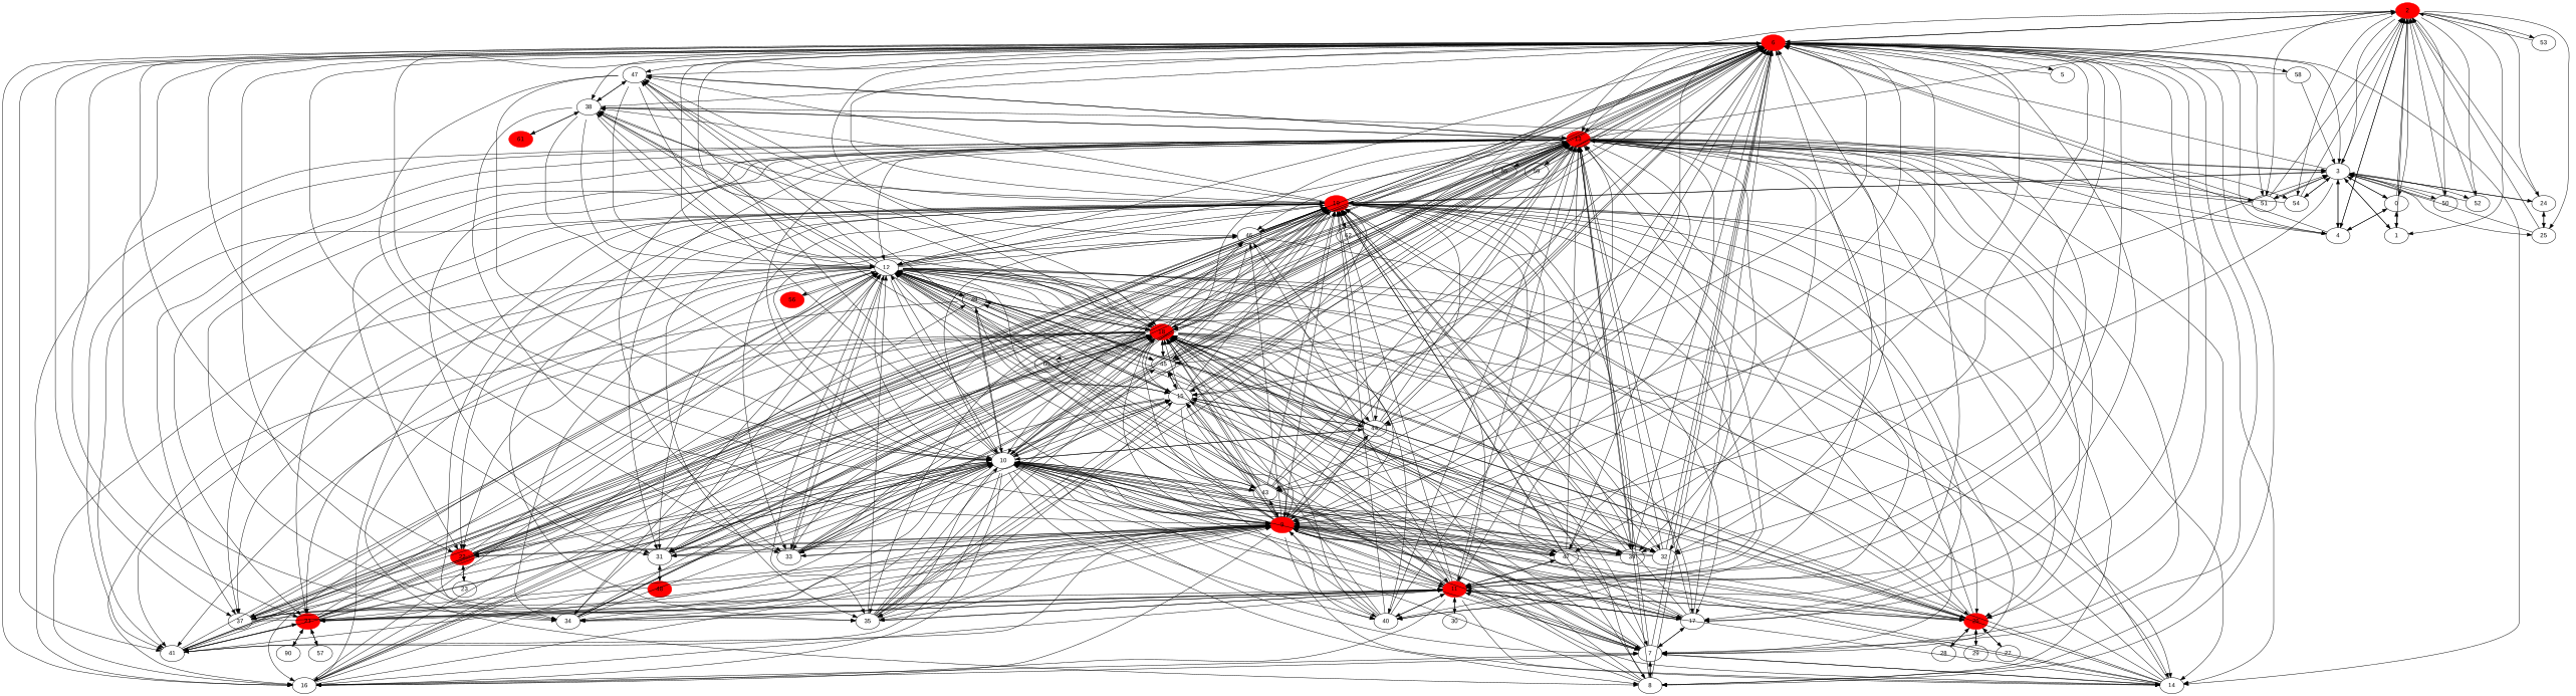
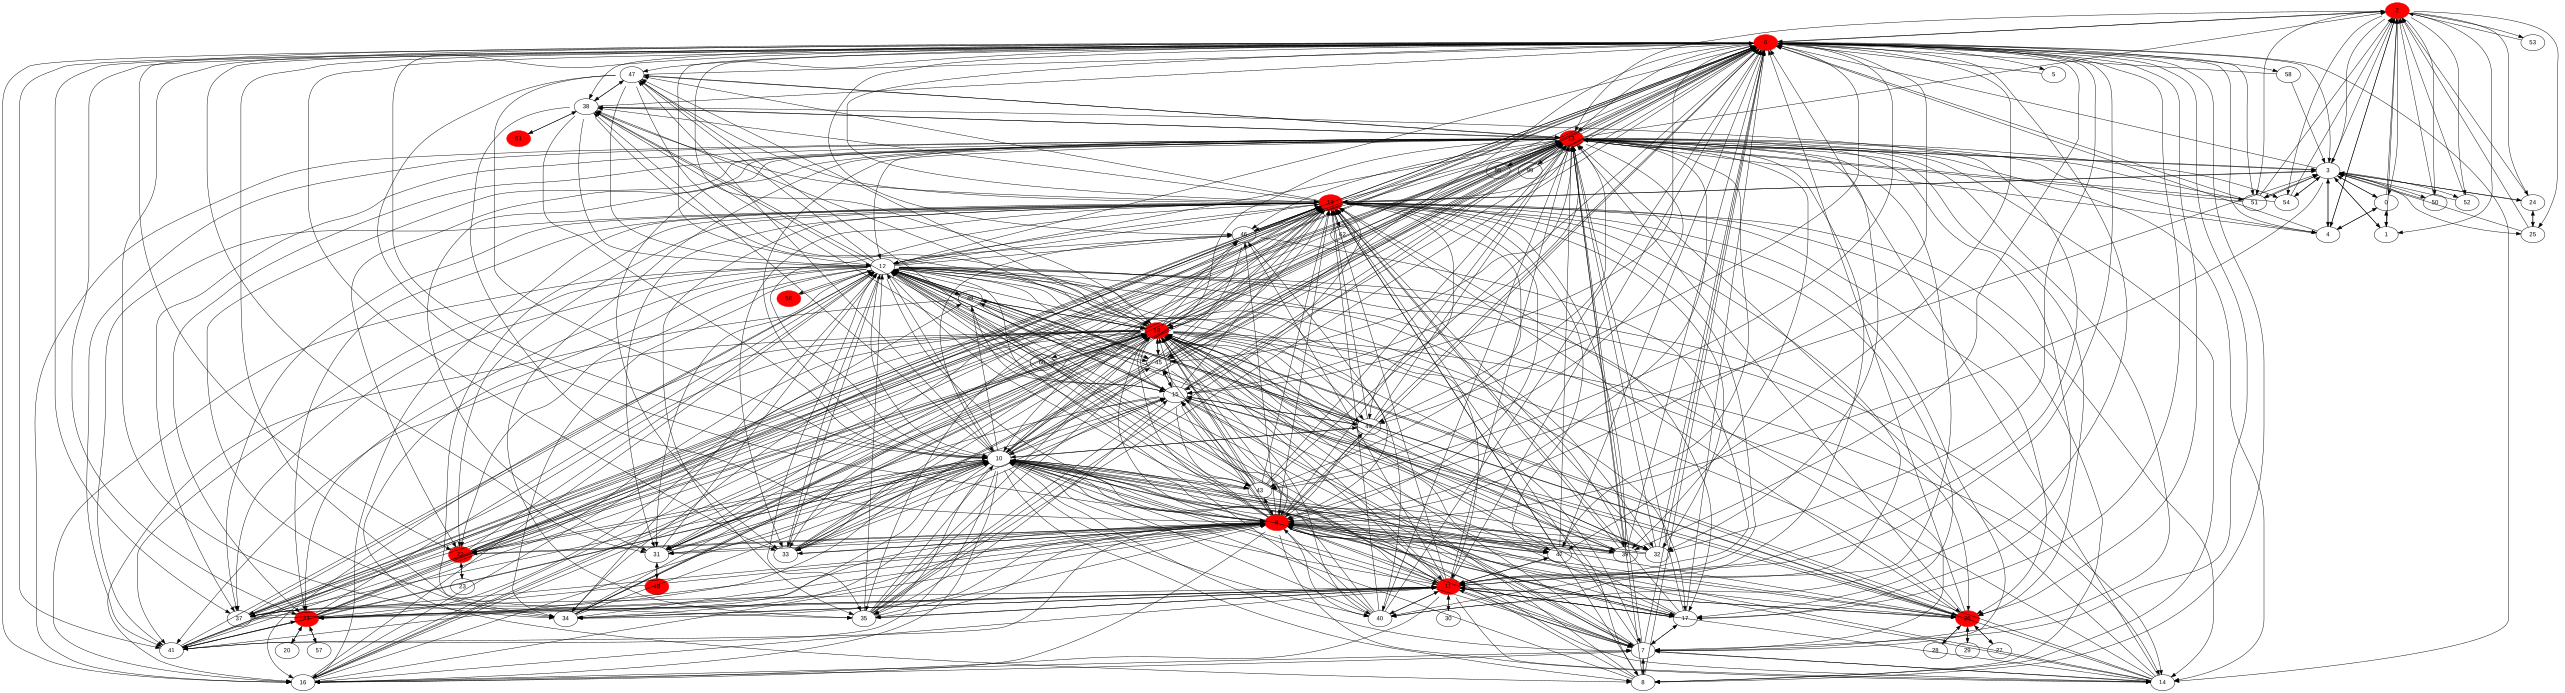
  strict digraph {
    concentrate=true
    fontname=Arial
    rankdir=TB
    node [fontname=Arial]
    edge [fontname=Arial]
    2 [color=red style=filled]
    6 [color=red style=filled]
    13 [color=red style=filled]
    0
    1
    3
    4
    24
    25
    50
    51
    52
    53
    54
    9 [color=red style=filled]
    11 [color=red style=filled]
    18 [color=red style=filled]
    19 [color=red style=filled]
    21 [color=red style=filled]
    22 [color=red style=filled]
    26 [color=red style=filled]
    58
    5
    7
    8
    31
    32
    10
    33
    34
    12
    35
    37
    38
    14
    15
    16
    39
    40
    41
    17
    42
    43
    44
    45
    46
    47
    55
-   59
+   59 [label=99]
    30
    49
    60
    62
-   20 [label=90]
+   20
    57
    23
    27
    28
    29
    48 [color=red style=filled]
    56 [color=red style=filled]
    61 [color=red style=filled]
    2 -> 6
    2 -> 13
    2 -> 0
    2 -> 1
    2 -> 3
    2 -> 4
    2 -> 24
    2 -> 25
    2 -> 50
    2 -> 51
    2 -> 52
    2 -> 53
    2 -> 54
    6 -> 2
    6 -> 13
    6 -> 3
    6 -> 4
    6 -> 51
    6 -> 9
    6 -> 11
    6 -> 18
    6 -> 19
    6 -> 21
    6 -> 22
    6 -> 26
    6 -> 58
    6 -> 5
    6 -> 7
    6 -> 8
    6 -> 31
    6 -> 32
    6 -> 10
    6 -> 33
    6 -> 34
    6 -> 12
    6 -> 35
    6 -> 37
    6 -> 38
    6 -> 14
    6 -> 15
    6 -> 16
    6 -> 39
    6 -> 40
    6 -> 41
    6 -> 17
    6 -> 42
    6 -> 43
    6 -> 44
    6 -> 45
    6 -> 46
    6 -> 47
    13 -> 2
    13 -> 6
    13 -> 3
    13 -> 4
    13 -> 51
    13 -> 54
    13 -> 9
    13 -> 11
    13 -> 18
    13 -> 19
    13 -> 21
    13 -> 22
    13 -> 26
    13 -> 7
    13 -> 8
    13 -> 31
    13 -> 32
    13 -> 10
    13 -> 33
    13 -> 34
    13 -> 12
    13 -> 35
    13 -> 37
    13 -> 38
    13 -> 14
    13 -> 15
    13 -> 16
    13 -> 39
    13 -> 40
    13 -> 41
    13 -> 17
    13 -> 42
    13 -> 43
    13 -> 44
    13 -> 45
    13 -> 46
    13 -> 47
    13 -> 55
    13 -> 59
    0 -> 2
    0 -> 1
    0 -> 3
    0 -> 4
    1 -> 2
    1 -> 0
    1 -> 3
    3 -> 2
    3 -> 6
    3 -> 13
    3 -> 0
    3 -> 1
    3 -> 4
    3 -> 24
    3 -> 25
    3 -> 50
    3 -> 51
    3 -> 52
    3 -> 54
    3 -> 9
    3 -> 19
    4 -> 2
    4 -> 6
    4 -> 13
    4 -> 0
    4 -> 3
    24 -> 2
    24 -> 3
    24 -> 25
    25 -> 2
    25 -> 3
    25 -> 24
    50 -> 2
    50 -> 3
    51 -> 2
    51 -> 6
    51 -> 13
    51 -> 3
    52 -> 2
    52 -> 3
    53 -> 2
    54 -> 2
    54 -> 13
    54 -> 3
    9 -> 6
    9 -> 13
    9 -> 3
    9 -> 11
    9 -> 18
    9 -> 19
    9 -> 21
    9 -> 22
    9 -> 26
    9 -> 7
    9 -> 31
    9 -> 32
    9 -> 10
    9 -> 33
    9 -> 34
    9 -> 12
    9 -> 35
    9 -> 37
    9 -> 38
    9 -> 14
    9 -> 15
    9 -> 16
    9 -> 39
    9 -> 40
    9 -> 41
    9 -> 17
    9 -> 42
    9 -> 43
    9 -> 44
    9 -> 45
    9 -> 46
    9 -> 47
    11 -> 6
    11 -> 13
    11 -> 9
    11 -> 18
    11 -> 19
    11 -> 21
    11 -> 26
    11 -> 7
    11 -> 10
    11 -> 34
    11 -> 12
    11 -> 35
    11 -> 37
    11 -> 38
    11 -> 14
    11 -> 16
    11 -> 40
    11 -> 17
    11 -> 42
    11 -> 46
    11 -> 30
    18 -> 6
    18 -> 13
    18 -> 9
    18 -> 11
    18 -> 19
    18 -> 21
    18 -> 22
    18 -> 26
    18 -> 7
    18 -> 8
    18 -> 31
    18 -> 32
    18 -> 10
    18 -> 33
    18 -> 34
    18 -> 12
    18 -> 35
    18 -> 37
    18 -> 38
    18 -> 14
    18 -> 15
    18 -> 16
    18 -> 39
    18 -> 40
    18 -> 41
    18 -> 17
    18 -> 42
    18 -> 43
    18 -> 44
    18 -> 45
    18 -> 46
    18 -> 47
    18 -> 49
    18 -> 60
    19 -> 6
    19 -> 13
    19 -> 3
    19 -> 9
    19 -> 11
    19 -> 18
    19 -> 21
    19 -> 22
    19 -> 26
    19 -> 7
    19 -> 8
    19 -> 31
    19 -> 32
    19 -> 10
    19 -> 33
    19 -> 34
    19 -> 12
    19 -> 35
    19 -> 37
    19 -> 38
    19 -> 14
    19 -> 15
    19 -> 16
    19 -> 39
    19 -> 40
    19 -> 41
    19 -> 17
    19 -> 42
    19 -> 43
    19 -> 44
    19 -> 45
    19 -> 46
    19 -> 47
    19 -> 62
    21 -> 6
    21 -> 13
    21 -> 9
    21 -> 11
    21 -> 18
    21 -> 19
    21 -> 10
    21 -> 12
    21 -> 41
    21 -> 20
    21 -> 57
    22 -> 6
    22 -> 13
    22 -> 9
    22 -> 18
    22 -> 19
    22 -> 10
    22 -> 12
    22 -> 23
    26 -> 6
    26 -> 13
    26 -> 9
    26 -> 11
    26 -> 18
    26 -> 19
    26 -> 10
    26 -> 12
    26 -> 15
    26 -> 27
    26 -> 28
    26 -> 29
    58 -> 6
    58 -> 3
    5 -> 6
    7 -> 6
    7 -> 13
    7 -> 9
    7 -> 11
    7 -> 18
    7 -> 19
    7 -> 8
    7 -> 10
    7 -> 12
    7 -> 14
    7 -> 15
    7 -> 16
    7 -> 17
    8 -> 6
    8 -> 13
    8 -> 18
    8 -> 19
    8 -> 7
    8 -> 10
    8 -> 12
    31 -> 6
    31 -> 13
    31 -> 9
    31 -> 18
    31 -> 19
    31 -> 10
    31 -> 12
    31 -> 15
    31 -> 48
    32 -> 6
    32 -> 13
    32 -> 9
    32 -> 18
    32 -> 19
    32 -> 10
    32 -> 12
    10 -> 6
    10 -> 13
    10 -> 9
    10 -> 11
    10 -> 18
    10 -> 19
    10 -> 21
    10 -> 22
    10 -> 26
    10 -> 7
    10 -> 8
    10 -> 31
    10 -> 32
    10 -> 33
    10 -> 34
    10 -> 12
    10 -> 35
    10 -> 37
    10 -> 38
    10 -> 14
    10 -> 15
    10 -> 16
    10 -> 39
    10 -> 40
    10 -> 41
    10 -> 17
    10 -> 42
    10 -> 43
    10 -> 44
    10 -> 45
    10 -> 46
    10 -> 47
    10 -> 49
    33 -> 6
    33 -> 13
    33 -> 9
    33 -> 18
    33 -> 19
    33 -> 10
    33 -> 12
    33 -> 15
    34 -> 6
    34 -> 13
    34 -> 9
    34 -> 11
    34 -> 18
    34 -> 19
    34 -> 10
    34 -> 12
    12 -> 6
    12 -> 13
    12 -> 9
    12 -> 11
    12 -> 18
    12 -> 19
    12 -> 21
    12 -> 22
    12 -> 26
    12 -> 7
    12 -> 8
    12 -> 31
    12 -> 32
    12 -> 10
    12 -> 33
    12 -> 34
    12 -> 35
    12 -> 37
    12 -> 38
    12 -> 14
    12 -> 15
    12 -> 16
    12 -> 39
    12 -> 40
    12 -> 41
    12 -> 17
    12 -> 43
    12 -> 44
    12 -> 45
    12 -> 46
    12 -> 47
    12 -> 49
    12 -> 56
    35 -> 6
    35 -> 13
    35 -> 9
    35 -> 11
    35 -> 18
    35 -> 19
    35 -> 10
    35 -> 12
    35 -> 15
    37 -> 6
    37 -> 13
    37 -> 9
    37 -> 11
    37 -> 18
    37 -> 19
    37 -> 10
    37 -> 12
    38 -> 6
    38 -> 13
    38 -> 9
    38 -> 11
    38 -> 18
    38 -> 19
    38 -> 10
    38 -> 12
    38 -> 47
    38 -> 61
    14 -> 6
    14 -> 13
    14 -> 9
    14 -> 11
    14 -> 18
    14 -> 19
    14 -> 7
    14 -> 10
    14 -> 12
    15 -> 6
    15 -> 13
    15 -> 9
    15 -> 18
    15 -> 19
    15 -> 26
    15 -> 7
    15 -> 31
    15 -> 10
    15 -> 33
    15 -> 12
    15 -> 35
    15 -> 43
    15 -> 44
    15 -> 45
    15 -> 49
    16 -> 6
    16 -> 13
    16 -> 9
    16 -> 11
    16 -> 18
    16 -> 19
    16 -> 7
    16 -> 10
    16 -> 12
    16 -> 49
    39 -> 6
    39 -> 13
    39 -> 9
    39 -> 18
    39 -> 19
    39 -> 10
    39 -> 12
    40 -> 6
    40 -> 13
    40 -> 9
    40 -> 11
    40 -> 18
    40 -> 19
    40 -> 10
    40 -> 12
    41 -> 6
    41 -> 13
    41 -> 9
    41 -> 18
    41 -> 19
    41 -> 21
    41 -> 10
    41 -> 12
    17 -> 6
    17 -> 13
    17 -> 9
    17 -> 11
    17 -> 18
    17 -> 19
    17 -> 7
    17 -> 10
    17 -> 12
    42 -> 6
    42 -> 13
    42 -> 9
    42 -> 11
    42 -> 18
    42 -> 19
    42 -> 10
    43 -> 6
    43 -> 13
    43 -> 9
    43 -> 18
    43 -> 19
    43 -> 10
    43 -> 12
    43 -> 15
    44 -> 6
    44 -> 13
    44 -> 9
    44 -> 18
    44 -> 19
    44 -> 10
    44 -> 12
    44 -> 15
    45 -> 6
    45 -> 13
    45 -> 9
    45 -> 18
    45 -> 19
    45 -> 10
    45 -> 12
    45 -> 15
    46 -> 6
    46 -> 13
    46 -> 9
    46 -> 11
    46 -> 18
    46 -> 19
    46 -> 10
    46 -> 12
    47 -> 6
    47 -> 13
    47 -> 9
    47 -> 18
    47 -> 19
    47 -> 10
    47 -> 12
    47 -> 38
    55 -> 13
    59 -> 13
    30 -> 11
    49 -> 18
-   49 -> 10
+   49 -> 45
    49 -> 12
    49 -> 15
    49 -> 16
    60 -> 18
    62 -> 19
    20 -> 21
    57 -> 21
    23 -> 22
    27 -> 26
    28 -> 26
    29 -> 26
    48 -> 31
    56 -> 12
    61 -> 38
  }
